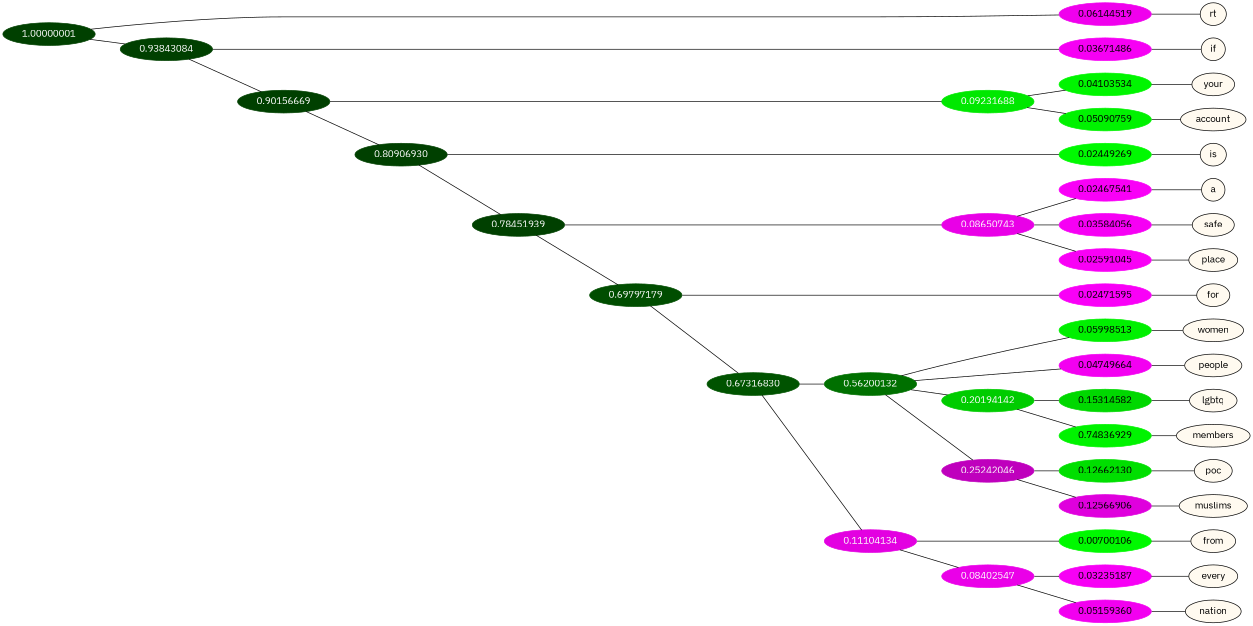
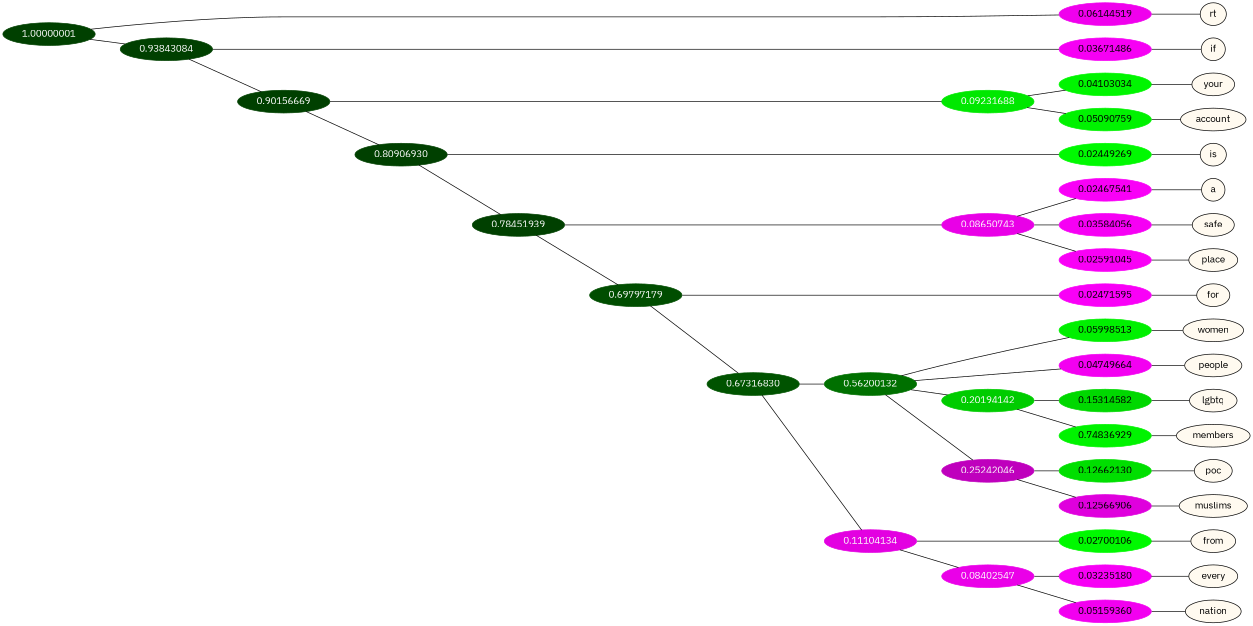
  graph {
    fontname="IBM Plex Sans"
    rankdir=LR
    node [color=black fontname="IBM Plex Sans" format=png nodesep=0.001 ordering=out overlap_scaling=0.01 ranksep=0.001 style=filled]
    edge [fontname="IBM Plex Sans"]
    n1 [fillcolor=floralwhite height=0.15 label=rt style="filled,solid" width=0.15]
    n2 [fillcolor=floralwhite height=0.15 label=if style="filled,solid" width=0.15]
    n3 [fillcolor=floralwhite height=0.15 label=your style="filled,solid" width=0.15]
    n4 [fillcolor=floralwhite height=0.15 label=account style="filled,solid" width=0.15]
    n5 [fillcolor=floralwhite height=0.15 label=is style="filled,solid" width=0.15]
    n6 [fillcolor=floralwhite height=0.15 label=a style="filled,solid" width=0.15]
    n7 [fillcolor=floralwhite height=0.15 label=safe style="filled,solid" width=0.15]
    n8 [fillcolor=floralwhite height=0.15 label=place style="filled,solid" width=0.15]
    n9 [fillcolor=floralwhite height=0.15 label=for style="filled,solid" width=0.15]
    n10 [fillcolor=floralwhite height=0.15 label=lgbtq style="filled,solid" width=0.15]
    n11 [fillcolor=floralwhite height=0.15 label=members style="filled,solid" width=0.15]
    n12 [fillcolor=floralwhite height=0.15 label=poc style="filled,solid" width=0.15]
    n13 [fillcolor=floralwhite height=0.15 label=muslims style="filled,solid" width=0.15]
    n14 [fillcolor=floralwhite height=0.15 label=women style="filled,solid" width=0.15]
    n15 [fillcolor=floralwhite height=0.15 label=people style="filled,solid" width=0.15]
    n16 [fillcolor=floralwhite height=0.15 label=from style="filled,solid" width=0.15]
    n17 [fillcolor=floralwhite height=0.15 label=every style="filled,solid" width=0.15]
    n18 [fillcolor=floralwhite height=0.15 label=nation style="filled,solid" width=0.15]
    n19 [color="0.835 1.000 0.939" fontcolor=black height=0.15 label=0.06144519 width=0.15]
    n20 [color="0.835 1.000 0.963" fontcolor=black height=0.15 label=0.03671486 width=0.15]
-   n21 [color="0.334 1.000 0.959" fontcolor=black height=0.15 label=0.04103534 width=0.15]
+   n21 [color="0.334 1.000 0.959" fontcolor=black height=0.15 label=0.04103034 width=0.15]
    n22 [color="0.334 1.000 0.949" fontcolor=black height=0.15 label=0.05090759 width=0.15]
    n23 [color="0.334 1.000 0.976" fontcolor=black height=0.15 label=0.02449269 width=0.15]
    n24 [color="0.835 1.000 0.975" fontcolor=black height=0.15 label=0.02467541 width=0.15]
    n25 [color="0.835 1.000 0.964" fontcolor=black height=0.15 label=0.03584056 width=0.15]
    n26 [color="0.835 1.000 0.974" fontcolor=black height=0.15 label=0.02591045 width=0.15]
    n27 [color="0.835 1.000 0.975" fontcolor=black height=0.15 label=0.02471595 width=0.15]
    n28 [color="0.334 1.000 0.847" fontcolor=black height=0.15 label=0.15314582 width=0.15]
    n29 [color="0.334 1.000 0.952" fontcolor=black height=0.15 label=0.74836929 width=0.15]
    n30 [color="0.334 1.000 0.873" fontcolor=black height=0.15 label=0.12662130 width=0.15]
    n31 [color="0.835 1.000 0.874" fontcolor=black height=0.15 label=0.12566906 width=0.15]
    n32 [color="0.334 1.000 0.940" fontcolor=black height=0.15 label=0.05998513 width=0.15]
    n33 [color="0.835 1.000 0.953" fontcolor=black height=0.15 label=0.04749664 width=0.15]
-   n34 [color="0.334 1.000 0.973" fontcolor=black height=0.15 label=0.00700106 width=0.15]
-   n35 [color="0.835 1.000 0.968" fontcolor=black height=0.15 label=0.03235187 width=0.15]
+   n34 [color="0.334 1.000 0.973" fontcolor=black height=0.15 label=0.02700106 width=0.15]
+   n35 [color="0.835 1.000 0.968" fontcolor=black height=0.15 label=0.03235180 width=0.15]
    n36 [color="0.835 1.000 0.948" fontcolor=black height=0.15 label=0.05159360 width=0.15]
    n37 [color="0.334 1.000 0.250" fontcolor=grey99 height=0.15 label=1.00000001 width=0.15]
    n38 [color="0.334 1.000 0.250" fontcolor=grey99 height=0.15 label=0.93843084 width=0.15]
    n39 [color="0.334 1.000 0.250" fontcolor=grey99 height=0.15 label=0.90156669 width=0.15]
    n40 [color="0.334 1.000 0.908" fontcolor=grey99 height=0.15 label=0.09231688 width=0.15]
    n41 [color="0.334 1.000 0.250" fontcolor=grey99 height=0.15 label=0.80906930 width=0.15]
    n42 [color="0.334 1.000 0.250" fontcolor=grey99 height=0.15 label=0.78451939 width=0.15]
    n43 [color="0.835 1.000 0.913" fontcolor=grey99 height=0.15 label=0.08650743 width=0.15]
    n44 [color="0.334 1.000 0.302" fontcolor=grey99 height=0.15 label=0.69797179 width=0.15]
    n45 [color="0.334 1.000 0.327" fontcolor=grey99 height=0.15 label=0.67316830 width=0.15]
    n46 [color="0.334 1.000 0.438" fontcolor=grey99 height=0.15 label=0.56200132 width=0.15]
    n47 [color="0.835 1.000 0.889" fontcolor=grey99 height=0.15 label=0.11104134 width=0.15]
    n48 [color="0.334 1.000 0.798" fontcolor=grey99 height=0.15 label=0.20194142 width=0.15]
    n49 [color="0.835 1.000 0.748" fontcolor=grey99 height=0.15 label=0.25242046 width=0.15]
    n50 [color="0.835 1.000 0.916" fontcolor=grey99 height=0.15 label=0.08402547 width=0.15]
    subgraph sub_1 {
      rank=same
      n1
      n2
      n3
      n4
      n5
      n6
      n7
      n8
      n9
      n10
      n11
      n12
      n13
      n14
      n15
      n16
      n17
      n18
    }
    subgraph sub_2 {
      rank=same
      n19
      n20
      n21
      n22
      n23
      n24
      n25
      n26
      n27
      n28
      n29
      n30
      n31
      n32
      n33
      n34
      n35
      n36
    }
    n19 -- n1
    n20 -- n2
    n21 -- n3
    n22 -- n4
    n23 -- n5
    n24 -- n6
    n25 -- n7
    n26 -- n8
    n27 -- n9
    n28 -- n10
    n29 -- n11
    n30 -- n12
    n31 -- n13
    n32 -- n14
    n33 -- n15
    n34 -- n16
    n35 -- n17
    n36 -- n18
    n37 -- n19
    n37 -- n38
    n38 -- n20
    n38 -- n39
    n39 -- n40
    n39 -- n41
    n40 -- n21
    n40 -- n22
    n41 -- n23
    n41 -- n42
    n42 -- n43
    n42 -- n44
    n43 -- n24
    n43 -- n25
    n43 -- n26
    n44 -- n27
    n44 -- n45
    n45 -- n46
    n45 -- n47
    n46 -- n32
    n46 -- n33
    n46 -- n48
    n46 -- n49
    n47 -- n34
    n47 -- n50
    n48 -- n28
    n48 -- n29
    n49 -- n30
    n49 -- n31
    n50 -- n35
    n50 -- n36
  }
